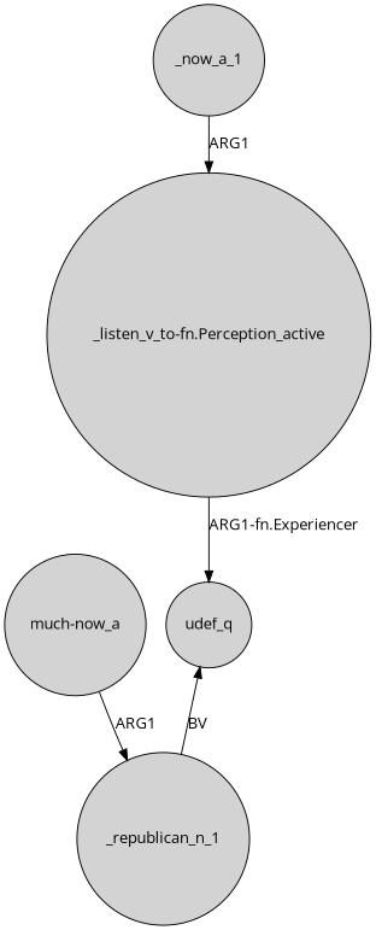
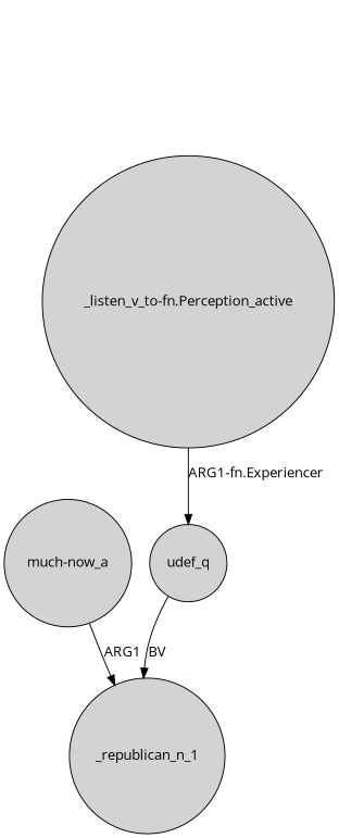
  digraph {
    fontname="Open Sans"
    node [fontname="Open Sans" shape=circle style=filled]
    edge [fontname="Open Sans"]
    udef_q
    _republican_n_1
    "_listen_v_to-fn.Perception_active"
-   _now_a_1
    n5 [label="much-now_a"]
-   _republican_n_1 -> udef_q [label=BV]
+   udef_q -> _republican_n_1 [label=BV]
    "_listen_v_to-fn.Perception_active" -> udef_q [label="ARG1-fn.Experiencer"]
-   _now_a_1 -> "_listen_v_to-fn.Perception_active" [label=ARG1]
    n5 -> _republican_n_1 [label=ARG1]
  }
